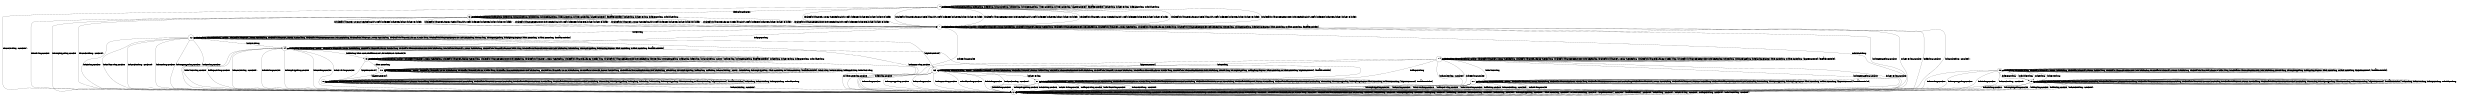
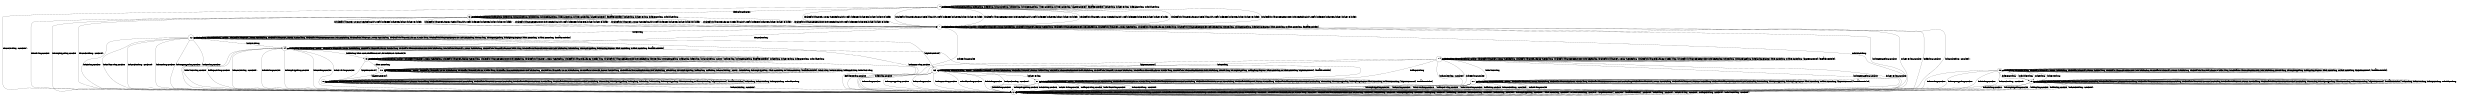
  digraph {
    node [shape=circle]
    n1 [label=s0]
    n2 [label=s1]
    n3 [label=s2]
    n4 [label=s3]
    n5 [label=s4]
    n6 [label=s11]
    n7 [label=s12]
    n8 [label=s5]
    n9 [label=s7]
    n10 [label=s23]
    n11 [label=s14]
    n12 [label=s6]
    n13 [label=s10]
    n14 [label=s8]
    n15 [label=s9]
    n1 -> n1 [label="initNoFr_long/ "]
    n1 -> n1 [label="initUnxpFrType_long/ "]
    n1 -> n1 [label="hndPing_long/ "]
    n1 -> n1 [label="hndFin_long/ "]
    n1 -> n1 [label="hndConClose_long/ "]
    n1 -> n1 [label="hndNoFr_long/ "]
    n1 -> n1 [label="hndUnxpFrType_long/ "]
    n1 -> n1 [label="VldNewConID_long/ "]
    n1 -> n1 [label="InvldNewConID_long/ "]
    n1 -> n1 [label="[ChgDestConID-Ori]/ "]
    n1 -> n1 [label="[RmPadFrmInitPkts]/ "]
    n1 -> n1 [label="hndCert_long/ "]
    n1 -> n1 [label="hndCertVer_long/ "]
    n1 -> n1 [label="hndEmpCert_long/ "]
    n1 -> n1 [label="hndInvldCert_long/ "]
    n1 -> n2 [label="initCltHello-vldACK:AES-128-GCM-SHA256_long/initSvrHello,hndEncExt,hndCertReq,hndCert,hndCertVer,hndFin "]
    n1 -> n2 [label="initCltHello-vldACK:AES-256-GCM-SHA384_long/initSvrHello,hndEncExt,hndCertReq,hndCert,hndCertVer,hndFin "]
    n1 -> n2 [label="initCltHello-vldACK:CHACHA20-POLY1305-SHA256_long/initSvrHello,hndEncExt,hndCertReq,hndCert,hndCertVer,hndFin "]
    n1 -> n2 [label="initCltHello-invldACK:AES-128-GCM-SHA256_long/initSvrHello,hndEncExt,hndCertReq,hndCert,hndCertVer,hndFin "]
    n1 -> n2 [label="initCltHello-invldACK:AES-256-GCM-SHA384_long/initSvrHello,hndEncExt,hndCertReq,hndCert,hndCertVer,hndFin "]
    n1 -> n2 [label="initCltHello-invldACK:CHACHA20-POLY1305-SHA256_long/initSvrHello,hndEncExt,hndCertReq,hndCert,hndCertVer,hndFin "]
    n1 -> n3 [label="initConClose_long/<ConClosed> "]
    n1 -> n4 [label="initPing_long/PingACK "]
    n2 -> n2 [label="initPing_long/ "]
    n2 -> n2 [label="initConClose_long/<ConAct> "]
    n2 -> n2 [label="initCltHello-vldACK:AES-128-GCM-SHA256_long/ "]
    n2 -> n2 [label="initCltHello-vldACK:AES-256-GCM-SHA384_long/ "]
    n2 -> n2 [label="initCltHello-vldACK:CHACHA20-POLY1305-SHA256_long/ "]
    n2 -> n2 [label="initCltHello-invldACK:AES-128-GCM-SHA256_long/ "]
    n2 -> n2 [label="initCltHello-invldACK:AES-256-GCM-SHA384_long/ "]
    n2 -> n2 [label="initCltHello-invldACK:CHACHA20-POLY1305-SHA256_long/ "]
    n2 -> n2 [label="initNoFr_long/ "]
    n2 -> n2 [label="initUnxpFrType_long/ "]
    n2 -> n2 [label="hndPing_long/PingACK "]
    n2 -> n2 [label="VldNewConID_long/ "]
    n2 -> n2 [label="InvldNewConID_long/ "]
    n2 -> n2 [label="[RmPadFrmInitPkts]/ "]
    n2 -> n3 [label="hndFin_long/ConClose "]
    n2 -> n3 [label="hndConClose_long/<ConClosed> "]
    n2 -> n3 [label="hndNoFr_long/ConClose "]
    n2 -> n3 [label="hndUnxpFrType_long/ConClose "]
    n2 -> n3 [label="hndCertVer_long/ConClose "]
-   n2 -> n5 [label="hndEmpCert_long/ "]
+   n2 -> n5 [label="initConClose_long/ "]
    n2 -> n6 [label="hndInvldCert_long/ "]
    n2 -> n7 [label="hndCert_long/ "]
    n3 -> n3 [label="initPing_long/<ConClosed> "]
    n3 -> n3 [label="initConClose_long/<ConClosed> "]
    n3 -> n3 [label="initCltHello-vldACK:AES-128-GCM-SHA256_long/<ConClosed> "]
    n3 -> n3 [label="initCltHello-vldACK:AES-256-GCM-SHA384_long/<ConClosed> "]
    n3 -> n3 [label="initCltHello-vldACK:CHACHA20-POLY1305-SHA256_long/<ConClosed> "]
    n3 -> n3 [label="initCltHello-invldACK:AES-128-GCM-SHA256_long/<ConClosed> "]
    n3 -> n3 [label="initCltHello-invldACK:AES-256-GCM-SHA384_long/<ConClosed> "]
    n3 -> n3 [label="initCltHello-invldACK:CHACHA20-POLY1305-SHA256_long/<ConClosed> "]
    n3 -> n3 [label="initNoFr_long/<ConClosed> "]
    n3 -> n3 [label="initUnxpFrType_long/<ConClosed> "]
    n3 -> n3 [label="hndPing_long/<ConClosed> "]
    n3 -> n3 [label="hndFin_long/<ConClosed> "]
    n3 -> n3 [label="hndConClose_long/<ConClosed> "]
    n3 -> n3 [label="hndNoFr_long/<ConClosed> "]
    n3 -> n3 [label="hndUnxpFrType_long/<ConClosed> "]
    n3 -> n3 [label="VldNewConID_long/<ConClosed> "]
    n3 -> n3 [label="InvldNewConID_long/<ConClosed> "]
    n3 -> n3 [label="[ChgDestConID-Ori]/<ConClosed> "]
    n3 -> n3 [label="[RmPadFrmInitPkts]/<ConClosed> "]
    n3 -> n3 [label="hndCert_long/<ConClosed> "]
    n3 -> n3 [label="hndCertVer_long/<ConClosed> "]
    n3 -> n3 [label="hndEmpCert_long/<ConClosed> "]
    n3 -> n3 [label="hndInvldCert_long/<ConClosed> "]
    n4 -> n2 [label="initCltHello-vldACK:AES-128-GCM-SHA256_long/initSvrHello,hndEncExt,hndCertReq,hndCert,hndCertVer,hndFin "]
    n4 -> n2 [label="initCltHello-vldACK:AES-256-GCM-SHA384_long/initSvrHello,hndEncExt,hndCertReq,hndCert,hndCertVer,hndFin "]
    n4 -> n2 [label="initCltHello-vldACK:CHACHA20-POLY1305-SHA256_long/initSvrHello,hndEncExt,hndCertReq,hndCert,hndCertVer,hndFin "]
    n4 -> n2 [label="initCltHello-invldACK:AES-128-GCM-SHA256_long/initSvrHello,hndEncExt,hndCertReq,hndCert,hndCertVer,hndFin "]
    n4 -> n2 [label="initCltHello-invldACK:AES-256-GCM-SHA384_long/initSvrHello,hndEncExt,hndCertReq,hndCert,hndCertVer,hndFin "]
    n4 -> n2 [label="initCltHello-invldACK:CHACHA20-POLY1305-SHA256_long/initSvrHello,hndEncExt,hndCertReq,hndCert,hndCertVer,hndFin "]
    n4 -> n3 [label="initConClose_long/<ConClosed> "]
    n4 -> n3 [label="initNoFr_long/ConClose "]
    n4 -> n3 [label="initUnxpFrType_long/ConClose "]
    n4 -> n4 [label="initPing_long/PingACK "]
    n4 -> n4 [label="hndPing_long/ "]
    n4 -> n4 [label="hndFin_long/ "]
    n4 -> n4 [label="hndConClose_long/ "]
    n4 -> n4 [label="hndNoFr_long/ "]
    n4 -> n4 [label="hndUnxpFrType_long/ "]
    n4 -> n4 [label="VldNewConID_long/ "]
    n4 -> n4 [label="InvldNewConID_long/ "]
    n4 -> n4 [label="[ChgDestConID-Ori]/ "]
    n4 -> n4 [label="[RmPadFrmInitPkts]/ "]
    n4 -> n4 [label="hndCert_long/ "]
    n4 -> n4 [label="hndCertVer_long/ "]
    n4 -> n4 [label="hndEmpCert_long/ "]
    n4 -> n4 [label="hndInvldCert_long/ "]
    n5 -> n3 [label="hndConClose_long/<ConClosed> "]
    n5 -> n3 [label="hndNoFr_long/ConClose "]
    n5 -> n3 [label="hndUnxpFrType_long/ConClose "]
    n5 -> n3 [label="hndCert_long/ConClose "]
    n5 -> n3 [label="hndCertVer_long/ConClose "]
    n5 -> n3 [label="hndEmpCert_long/ConClose "]
    n5 -> n3 [label="hndInvldCert_long/ConClose "]
    n5 -> n5 [label="initPing_long/ "]
    n5 -> n5 [label="initConClose_long/<ConAct> "]
    n5 -> n5 [label="initCltHello-vldACK:AES-128-GCM-SHA256_long/ "]
    n5 -> n5 [label="initCltHello-vldACK:AES-256-GCM-SHA384_long/ "]
    n5 -> n5 [label="initCltHello-vldACK:CHACHA20-POLY1305-SHA256_long/ "]
    n5 -> n5 [label="initCltHello-invldACK:AES-128-GCM-SHA256_long/ "]
    n5 -> n5 [label="initCltHello-invldACK:AES-256-GCM-SHA384_long/ "]
    n5 -> n5 [label="initCltHello-invldACK:CHACHA20-POLY1305-SHA256_long/ "]
    n5 -> n5 [label="initNoFr_long/ "]
    n5 -> n5 [label="initUnxpFrType_long/ "]
    n5 -> n5 [label="hndPing_long/PingACK "]
    n5 -> n5 [label="VldNewConID_long/ "]
    n5 -> n5 [label="InvldNewConID_long/ "]
    n5 -> n5 [label="[RmPadFrmInitPkts]/ "]
    n5 -> n8 [label="hndFin_long/VldNewConID,HndshkDone,NewSessionTicket,NewSessionTicket "]
    n5 -> n9 [label="[ChgDestConID-Ori]/ "]
    n6 -> n3 [label="hndFin_long/ConClose "]
    n6 -> n3 [label="hndConClose_long/<ConClosed> "]
    n6 -> n3 [label="hndNoFr_long/ConClose "]
    n6 -> n3 [label="hndUnxpFrType_long/ConClose "]
    n6 -> n3 [label="hndCert_long/ConClose "]
    n6 -> n3 [label="hndCertVer_long/ConClose "]
    n6 -> n3 [label="hndEmpCert_long/ConClose "]
    n6 -> n3 [label="hndInvldCert_long/ConClose "]
    n6 -> n6 [label="initPing_long/ "]
    n6 -> n6 [label="initConClose_long/<ConAct> "]
    n6 -> n6 [label="initCltHello-vldACK:AES-128-GCM-SHA256_long/ "]
    n6 -> n6 [label="initCltHello-vldACK:AES-256-GCM-SHA384_long/ "]
    n6 -> n6 [label="initCltHello-vldACK:CHACHA20-POLY1305-SHA256_long/ "]
    n6 -> n6 [label="initCltHello-invldACK:AES-128-GCM-SHA256_long/ "]
    n6 -> n6 [label="initCltHello-invldACK:AES-256-GCM-SHA384_long/ "]
    n6 -> n6 [label="initCltHello-invldACK:CHACHA20-POLY1305-SHA256_long/ "]
    n6 -> n6 [label="initNoFr_long/ "]
    n6 -> n6 [label="initUnxpFrType_long/ "]
    n6 -> n6 [label="hndPing_long/PingACK "]
    n6 -> n6 [label="VldNewConID_long/ "]
    n6 -> n6 [label="InvldNewConID_long/ "]
    n6 -> n6 [label="[ChgDestConID-Ori]/ "]
    n6 -> n6 [label="[RmPadFrmInitPkts]/ "]
    n7 -> n3 [label="hndFin_long/ConClose "]
    n7 -> n3 [label="hndConClose_long/<ConClosed> "]
    n7 -> n3 [label="hndNoFr_long/ConClose "]
    n7 -> n3 [label="hndUnxpFrType_long/ConClose "]
    n7 -> n3 [label="hndCert_long/ConClose "]
    n7 -> n3 [label="hndEmpCert_long/ConClose "]
    n7 -> n3 [label="hndInvldCert_long/ConClose "]
    n7 -> n5 [label="hndCertVer_long/ "]
    n7 -> n7 [label="initPing_long/ "]
    n7 -> n7 [label="initConClose_long/<ConAct> "]
    n7 -> n7 [label="initCltHello-vldACK:AES-128-GCM-SHA256_long/ "]
    n7 -> n7 [label="initCltHello-vldACK:AES-256-GCM-SHA384_long/ "]
    n7 -> n7 [label="initCltHello-vldACK:CHACHA20-POLY1305-SHA256_long/ "]
    n7 -> n7 [label="initCltHello-invldACK:AES-128-GCM-SHA256_long/ "]
    n7 -> n7 [label="initCltHello-invldACK:AES-256-GCM-SHA384_long/ "]
    n7 -> n7 [label="initCltHello-invldACK:CHACHA20-POLY1305-SHA256_long/ "]
    n7 -> n7 [label="initNoFr_long/ "]
    n7 -> n7 [label="initUnxpFrType_long/ "]
    n7 -> n7 [label="hndPing_long/PingACK "]
    n7 -> n7 [label="VldNewConID_long/ "]
    n7 -> n7 [label="InvldNewConID_long/ "]
    n7 -> n7 [label="[RmPadFrmInitPkts]/ "]
    n7 -> n10 [label="[ChgDestConID-Ori]/ "]
-   n8 -> n3 [label="InvldNewConID_long/ConClose "]
+   n8 -> n3 [label="HndshkDone_long/ConClose "]
    n8 -> n8 [label="initPing_long/ "]
    n8 -> n8 [label="initConClose_long/<ConAct> "]
    n8 -> n8 [label="initCltHello-vldACK:AES-128-GCM-SHA256_long/ "]
    n8 -> n8 [label="initCltHello-vldACK:AES-256-GCM-SHA384_long/ "]
    n8 -> n8 [label="initCltHello-vldACK:CHACHA20-POLY1305-SHA256_long/ "]
    n8 -> n8 [label="initCltHello-invldACK:AES-128-GCM-SHA256_long/ "]
    n8 -> n8 [label="initCltHello-invldACK:AES-256-GCM-SHA384_long/ "]
    n8 -> n8 [label="initCltHello-invldACK:CHACHA20-POLY1305-SHA256_long/ "]
    n8 -> n8 [label="initNoFr_long/ "]
    n8 -> n8 [label="initUnxpFrType_long/ "]
    n8 -> n8 [label="hndPing_long/ "]
    n8 -> n8 [label="hndFin_long/ "]
    n8 -> n8 [label="hndConClose_long/<ConAct> "]
    n8 -> n8 [label="hndNoFr_long/ "]
    n8 -> n8 [label="hndUnxpFrType_long/ "]
    n8 -> n8 [label="[RmPadFrmInitPkts]/ "]
    n8 -> n8 [label="hndCert_long/ "]
    n8 -> n8 [label="hndCertVer_long/ "]
    n8 -> n8 [label="hndEmpCert_long/ "]
    n8 -> n8 [label="hndInvldCert_long/ "]
    n8 -> n12 [label="[ChgDestConID-Ori]/ "]
    n8 -> n13 [label="VldNewConID_long/ "]
    n9 -> n3 [label="hndConClose_long/<ConClosed> "]
    n9 -> n3 [label="hndNoFr_long/ConClose "]
    n9 -> n3 [label="hndUnxpFrType_long/ConClose "]
    n9 -> n3 [label="hndCert_long/ConClose "]
    n9 -> n3 [label="hndCertVer_long/ConClose "]
    n9 -> n3 [label="hndEmpCert_long/ConClose "]
    n9 -> n3 [label="hndInvldCert_long/ConClose "]
    n9 -> n9 [label="initPing_long/ "]
    n9 -> n9 [label="initConClose_long/<ConAct> "]
    n9 -> n9 [label="initCltHello-vldACK:AES-128-GCM-SHA256_long/ "]
    n9 -> n9 [label="initCltHello-vldACK:AES-256-GCM-SHA384_long/ "]
    n9 -> n9 [label="initCltHello-vldACK:CHACHA20-POLY1305-SHA256_long/ "]
    n9 -> n9 [label="initCltHello-invldACK:AES-128-GCM-SHA256_long/ "]
    n9 -> n9 [label="initCltHello-invldACK:AES-256-GCM-SHA384_long/ "]
    n9 -> n9 [label="initCltHello-invldACK:CHACHA20-POLY1305-SHA256_long/ "]
    n9 -> n9 [label="initNoFr_long/ "]
    n9 -> n9 [label="initUnxpFrType_long/ "]
    n9 -> n9 [label="hndPing_long/PingACK "]
    n9 -> n9 [label="VldNewConID_long/ "]
    n9 -> n9 [label="InvldNewConID_long/ "]
    n9 -> n9 [label="[ChgDestConID-Ori]/ "]
    n9 -> n9 [label="[RmPadFrmInitPkts]/ "]
    n10 -> n3 [label="hndFin_long/ConClose "]
    n10 -> n3 [label="hndConClose_long/<ConClosed> "]
    n10 -> n3 [label="hndNoFr_long/ConClose "]
    n10 -> n3 [label="hndUnxpFrType_long/ConClose "]
    n10 -> n3 [label="hndCert_long/ConClose "]
    n10 -> n3 [label="hndEmpCert_long/ConClose "]
    n10 -> n3 [label="hndInvldCert_long/ConClose "]
    n10 -> n9 [label="hndCertVer_long/ "]
    n10 -> n10 [label="initPing_long/ "]
    n10 -> n10 [label="initConClose_long/<ConAct> "]
    n10 -> n10 [label="initCltHello-vldACK:AES-128-GCM-SHA256_long/ "]
    n10 -> n10 [label="initCltHello-vldACK:AES-256-GCM-SHA384_long/ "]
    n10 -> n10 [label="initCltHello-vldACK:CHACHA20-POLY1305-SHA256_long/ "]
    n10 -> n10 [label="initCltHello-invldACK:AES-128-GCM-SHA256_long/ "]
    n10 -> n10 [label="initCltHello-invldACK:AES-256-GCM-SHA384_long/ "]
    n10 -> n10 [label="initCltHello-invldACK:CHACHA20-POLY1305-SHA256_long/ "]
    n10 -> n10 [label="initNoFr_long/ "]
    n10 -> n10 [label="initUnxpFrType_long/ "]
    n10 -> n10 [label="hndPing_long/PingACK "]
    n10 -> n10 [label="VldNewConID_long/ "]
    n10 -> n10 [label="InvldNewConID_long/ "]
    n10 -> n10 [label="[ChgDestConID-Ori]/ "]
    n10 -> n10 [label="[RmPadFrmInitPkts]/ "]
    n11 -> n3 [label="hndFin_long/ConClose "]
    n11 -> n3 [label="hndConClose_long/<ConClosed> "]
    n11 -> n3 [label="hndNoFr_long/ConClose "]
    n11 -> n3 [label="hndUnxpFrType_long/ConClose "]
    n11 -> n3 [label="hndCertVer_long/ConClose "]
    n11 -> n6 [label="hndInvldCert_long/ "]
    n11 -> n9 [label="hndEmpCert_long/ "]
    n11 -> n10 [label="hndCert_long/ "]
    n11 -> n11 [label="initPing_long/ "]
    n11 -> n11 [label="initConClose_long/<ConAct> "]
    n11 -> n11 [label="initCltHello-vldACK:AES-128-GCM-SHA256_long/ "]
    n11 -> n11 [label="initCltHello-vldACK:AES-256-GCM-SHA384_long/ "]
    n11 -> n11 [label="initCltHello-vldACK:CHACHA20-POLY1305-SHA256_long/ "]
    n11 -> n11 [label="initCltHello-invldACK:AES-128-GCM-SHA256_long/ "]
    n11 -> n11 [label="initCltHello-invldACK:AES-256-GCM-SHA384_long/ "]
    n11 -> n11 [label="initCltHello-invldACK:CHACHA20-POLY1305-SHA256_long/ "]
    n11 -> n11 [label="initNoFr_long/ "]
    n11 -> n11 [label="initUnxpFrType_long/ "]
    n11 -> n11 [label="hndPing_long/PingACK "]
    n11 -> n11 [label="VldNewConID_long/ "]
    n11 -> n11 [label="InvldNewConID_long/ "]
    n11 -> n11 [label="[ChgDestConID-Ori]/ "]
    n11 -> n11 [label="[RmPadFrmInitPkts]/ "]
    n12 -> n3 [label="hndConClose_long/<ConClosed> "]
    n12 -> n12 [label="initPing_long/ "]
    n12 -> n12 [label="initConClose_long/ "]
    n12 -> n12 [label="initCltHello-vldACK:AES-128-GCM-SHA256_long/ "]
    n12 -> n12 [label="initCltHello-vldACK:AES-256-GCM-SHA384_long/ "]
    n12 -> n12 [label="initCltHello-vldACK:CHACHA20-POLY1305-SHA256_long/ "]
    n12 -> n12 [label="initCltHello-invldACK:AES-128-GCM-SHA256_long/ "]
    n12 -> n12 [label="initCltHello-invldACK:AES-256-GCM-SHA384_long/ "]
    n12 -> n12 [label="initCltHello-invldACK:CHACHA20-POLY1305-SHA256_long/ "]
    n12 -> n12 [label="initNoFr_long/ "]
    n12 -> n12 [label="initUnxpFrType_long/ "]
    n12 -> n12 [label="hndPing_long/ "]
    n12 -> n12 [label="hndFin_long/ "]
    n12 -> n12 [label="hndNoFr_long/ "]
    n12 -> n12 [label="hndUnxpFrType_long/ "]
    n12 -> n12 [label="VldNewConID_long/ "]
    n12 -> n12 [label="InvldNewConID_long/ "]
    n12 -> n12 [label="[ChgDestConID-Ori]/ "]
    n12 -> n12 [label="[RmPadFrmInitPkts]/ "]
    n12 -> n12 [label="hndCert_long/ "]
    n12 -> n12 [label="hndCertVer_long/ "]
    n12 -> n12 [label="hndEmpCert_long/ "]
    n12 -> n12 [label="hndInvldCert_long/ "]
    n13 -> n12 [label="[ChgDestConID-Ori]/ "]
    n13 -> n13 [label="initPing_long/ "]
    n13 -> n13 [label="initConClose_long/<ConAct> "]
    n13 -> n13 [label="initCltHello-vldACK:AES-128-GCM-SHA256_long/ "]
    n13 -> n13 [label="initCltHello-vldACK:AES-256-GCM-SHA384_long/ "]
    n13 -> n13 [label="initCltHello-vldACK:CHACHA20-POLY1305-SHA256_long/ "]
    n13 -> n13 [label="initCltHello-invldACK:AES-128-GCM-SHA256_long/ "]
    n13 -> n13 [label="initCltHello-invldACK:AES-256-GCM-SHA384_long/ "]
    n13 -> n13 [label="initCltHello-invldACK:CHACHA20-POLY1305-SHA256_long/ "]
    n13 -> n13 [label="initNoFr_long/ "]
    n13 -> n13 [label="initUnxpFrType_long/ "]
    n13 -> n13 [label="hndPing_long/ "]
    n13 -> n13 [label="hndFin_long/ "]
    n13 -> n13 [label="hndConClose_long/<ConAct> "]
    n13 -> n13 [label="hndNoFr_long/ "]
    n13 -> n13 [label="hndUnxpFrType_long/ "]
    n13 -> n13 [label="VldNewConID_long/ "]
    n13 -> n13 [label="InvldNewConID_long/ "]
    n13 -> n13 [label="[RmPadFrmInitPkts]/ "]
    n13 -> n13 [label="hndCert_long/ "]
    n13 -> n13 [label="hndCertVer_long/ "]
    n13 -> n13 [label="hndEmpCert_long/ "]
    n13 -> n13 [label="hndInvldCert_long/ "]
    n14 -> n3 [label="hndFin_long/ConClose "]
    n14 -> n3 [label="hndConClose_long/<ConClosed> "]
    n14 -> n3 [label="hndNoFr_long/ConClose "]
    n14 -> n3 [label="hndUnxpFrType_long/ConClose "]
    n14 -> n14 [label="initPing_long/ "]
    n14 -> n14 [label="initConClose_long/ "]
    n14 -> n14 [label="initCltHello-vldACK:AES-128-GCM-SHA256_long/ "]
    n14 -> n14 [label="initCltHello-vldACK:AES-256-GCM-SHA384_long/ "]
    n14 -> n14 [label="initCltHello-vldACK:CHACHA20-POLY1305-SHA256_long/ "]
    n14 -> n14 [label="initCltHello-invldACK:AES-128-GCM-SHA256_long/ "]
    n14 -> n14 [label="initCltHello-invldACK:AES-256-GCM-SHA384_long/ "]
    n14 -> n14 [label="initCltHello-invldACK:CHACHA20-POLY1305-SHA256_long/ "]
    n14 -> n14 [label="initNoFr_long/ "]
    n14 -> n14 [label="initUnxpFrType_long/ "]
    n14 -> n14 [label="hndPing_long/PingACK "]
    n14 -> n14 [label="VldNewConID_long/ "]
    n14 -> n14 [label="InvldNewConID_long/ "]
    n14 -> n14 [label="[ChgDestConID-Ori]/ "]
    n14 -> n14 [label="[RmPadFrmInitPkts]/ "]
    n14 -> n15 [label="hndCert_long/ "]
    n14 -> n15 [label="hndCertVer_long/ "]
    n14 -> n15 [label="hndEmpCert_long/ "]
    n14 -> n15 [label="hndInvldCert_long/ "]
    n15 -> n3 [label="hndPing_long/ConClose "]
    n15 -> n3 [label="hndFin_long/ConClose "]
    n15 -> n3 [label="hndConClose_long/<ConClosed> "]
    n15 -> n3 [label="hndNoFr_long/ConClose "]
    n15 -> n3 [label="hndUnxpFrType_long/ConClose "]
    n15 -> n15 [label="initPing_long/ "]
    n15 -> n15 [label="initConClose_long/ "]
    n15 -> n15 [label="initCltHello-vldACK:AES-128-GCM-SHA256_long/ "]
    n15 -> n15 [label="initCltHello-vldACK:AES-256-GCM-SHA384_long/ "]
    n15 -> n15 [label="initCltHello-vldACK:CHACHA20-POLY1305-SHA256_long/ "]
    n15 -> n15 [label="initCltHello-invldACK:AES-128-GCM-SHA256_long/ "]
    n15 -> n15 [label="initCltHello-invldACK:AES-256-GCM-SHA384_long/ "]
    n15 -> n15 [label="initCltHello-invldACK:CHACHA20-POLY1305-SHA256_long/ "]
    n15 -> n15 [label="initNoFr_long/ "]
    n15 -> n15 [label="initUnxpFrType_long/ "]
    n15 -> n15 [label="VldNewConID_long/ "]
    n15 -> n15 [label="InvldNewConID_long/ "]
    n15 -> n15 [label="[ChgDestConID-Ori]/ "]
    n15 -> n15 [label="[RmPadFrmInitPkts]/ "]
    n15 -> n15 [label="hndCert_long/ "]
    n15 -> n15 [label="hndCertVer_long/ "]
    n15 -> n15 [label="hndEmpCert_long/ "]
    n15 -> n15 [label="hndInvldCert_long/ "]
  }
